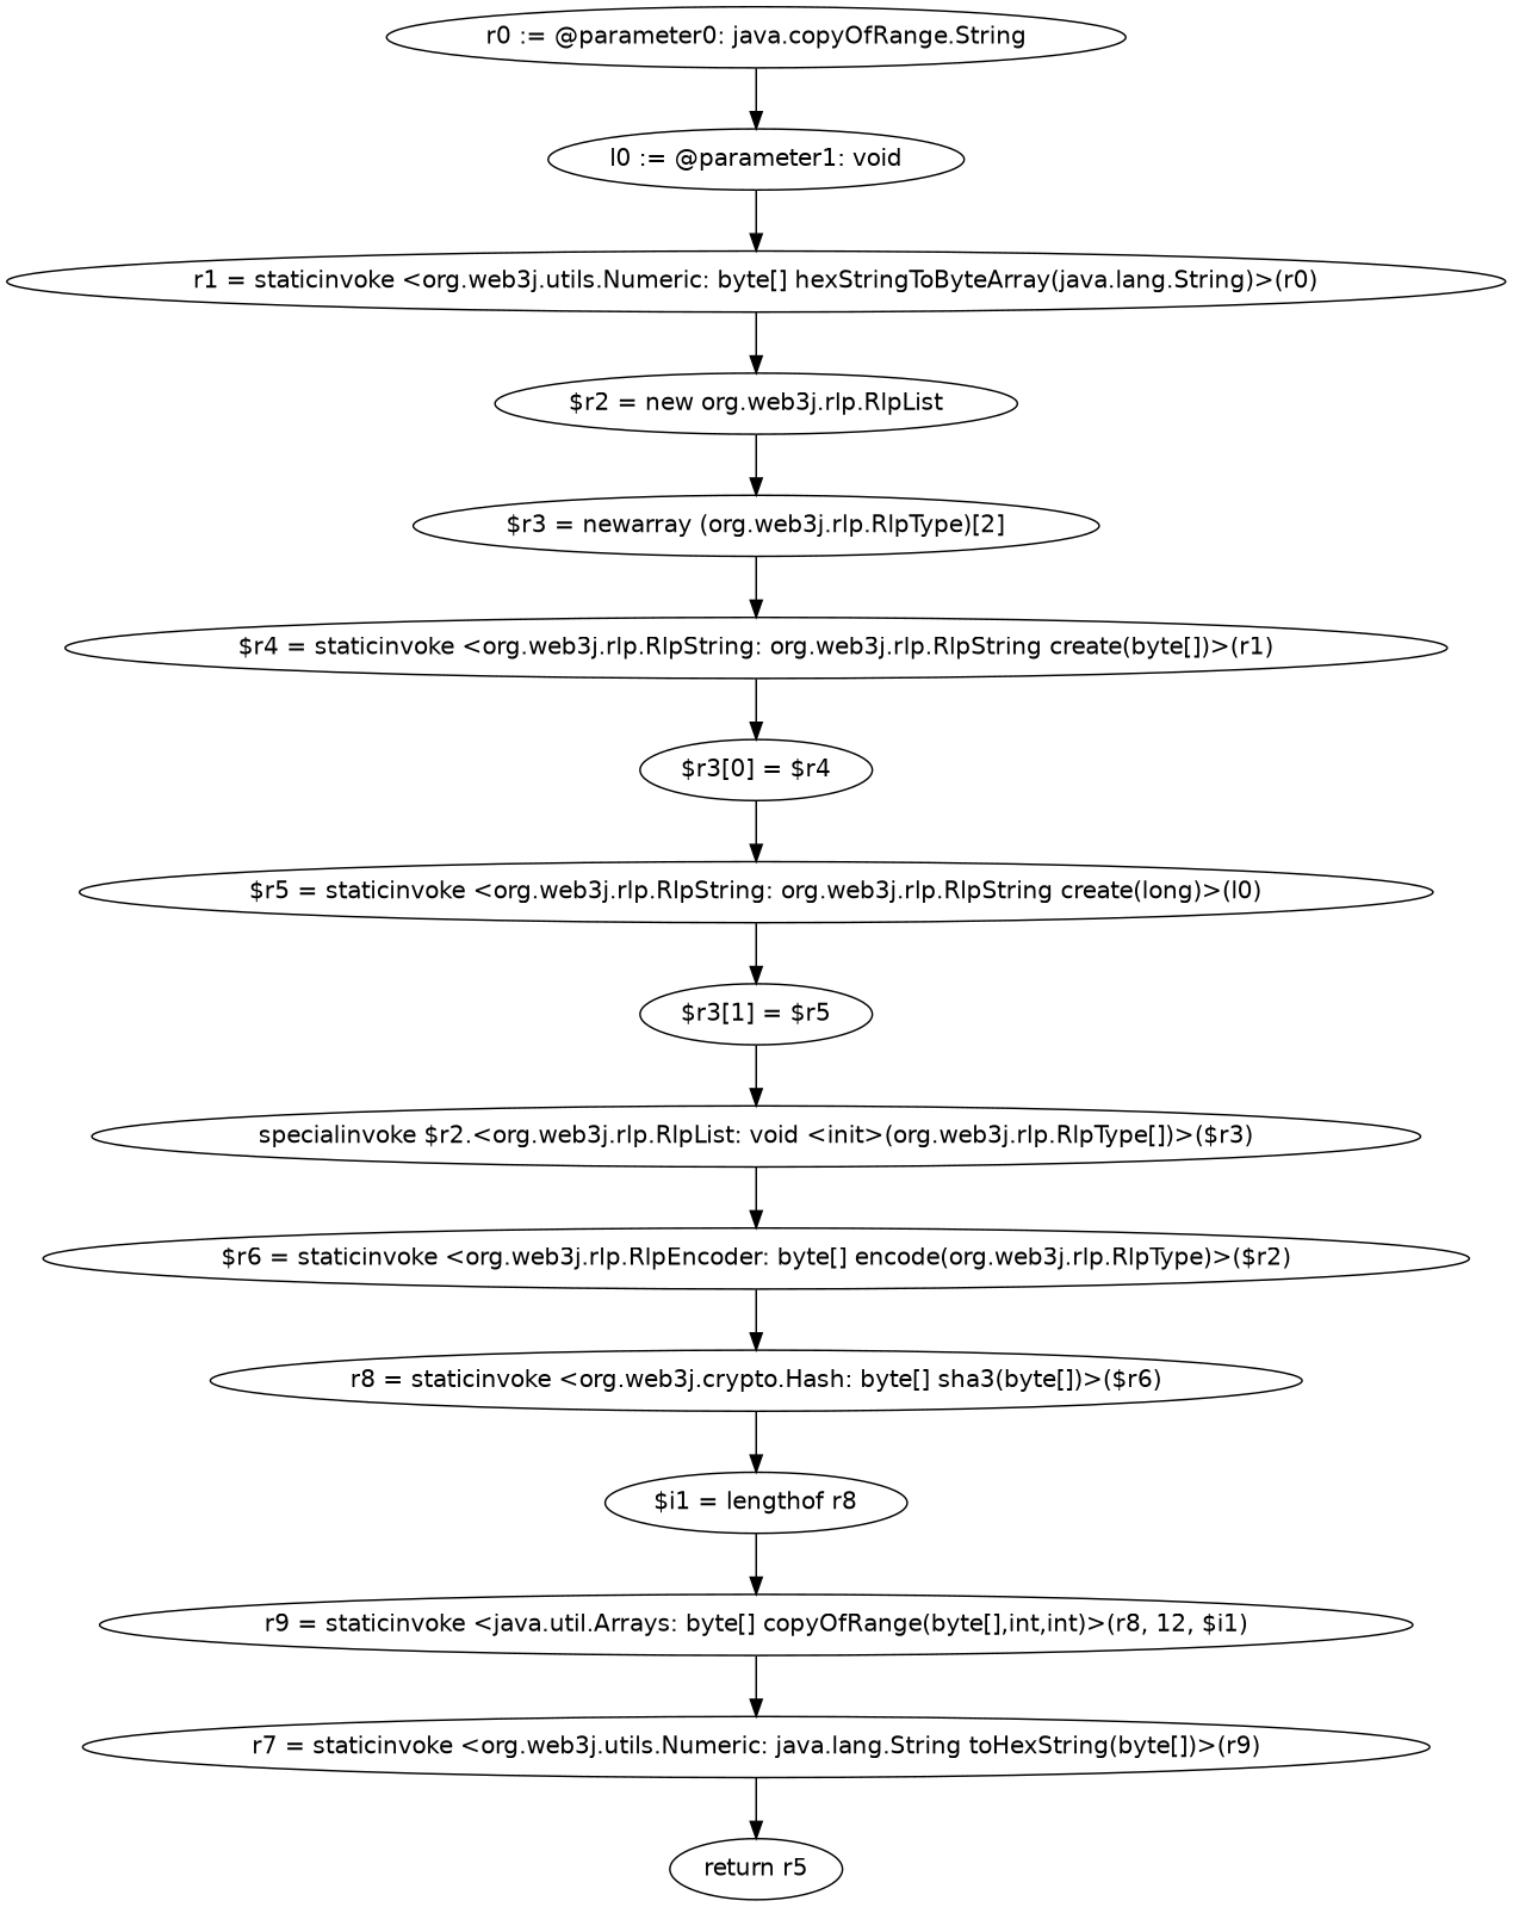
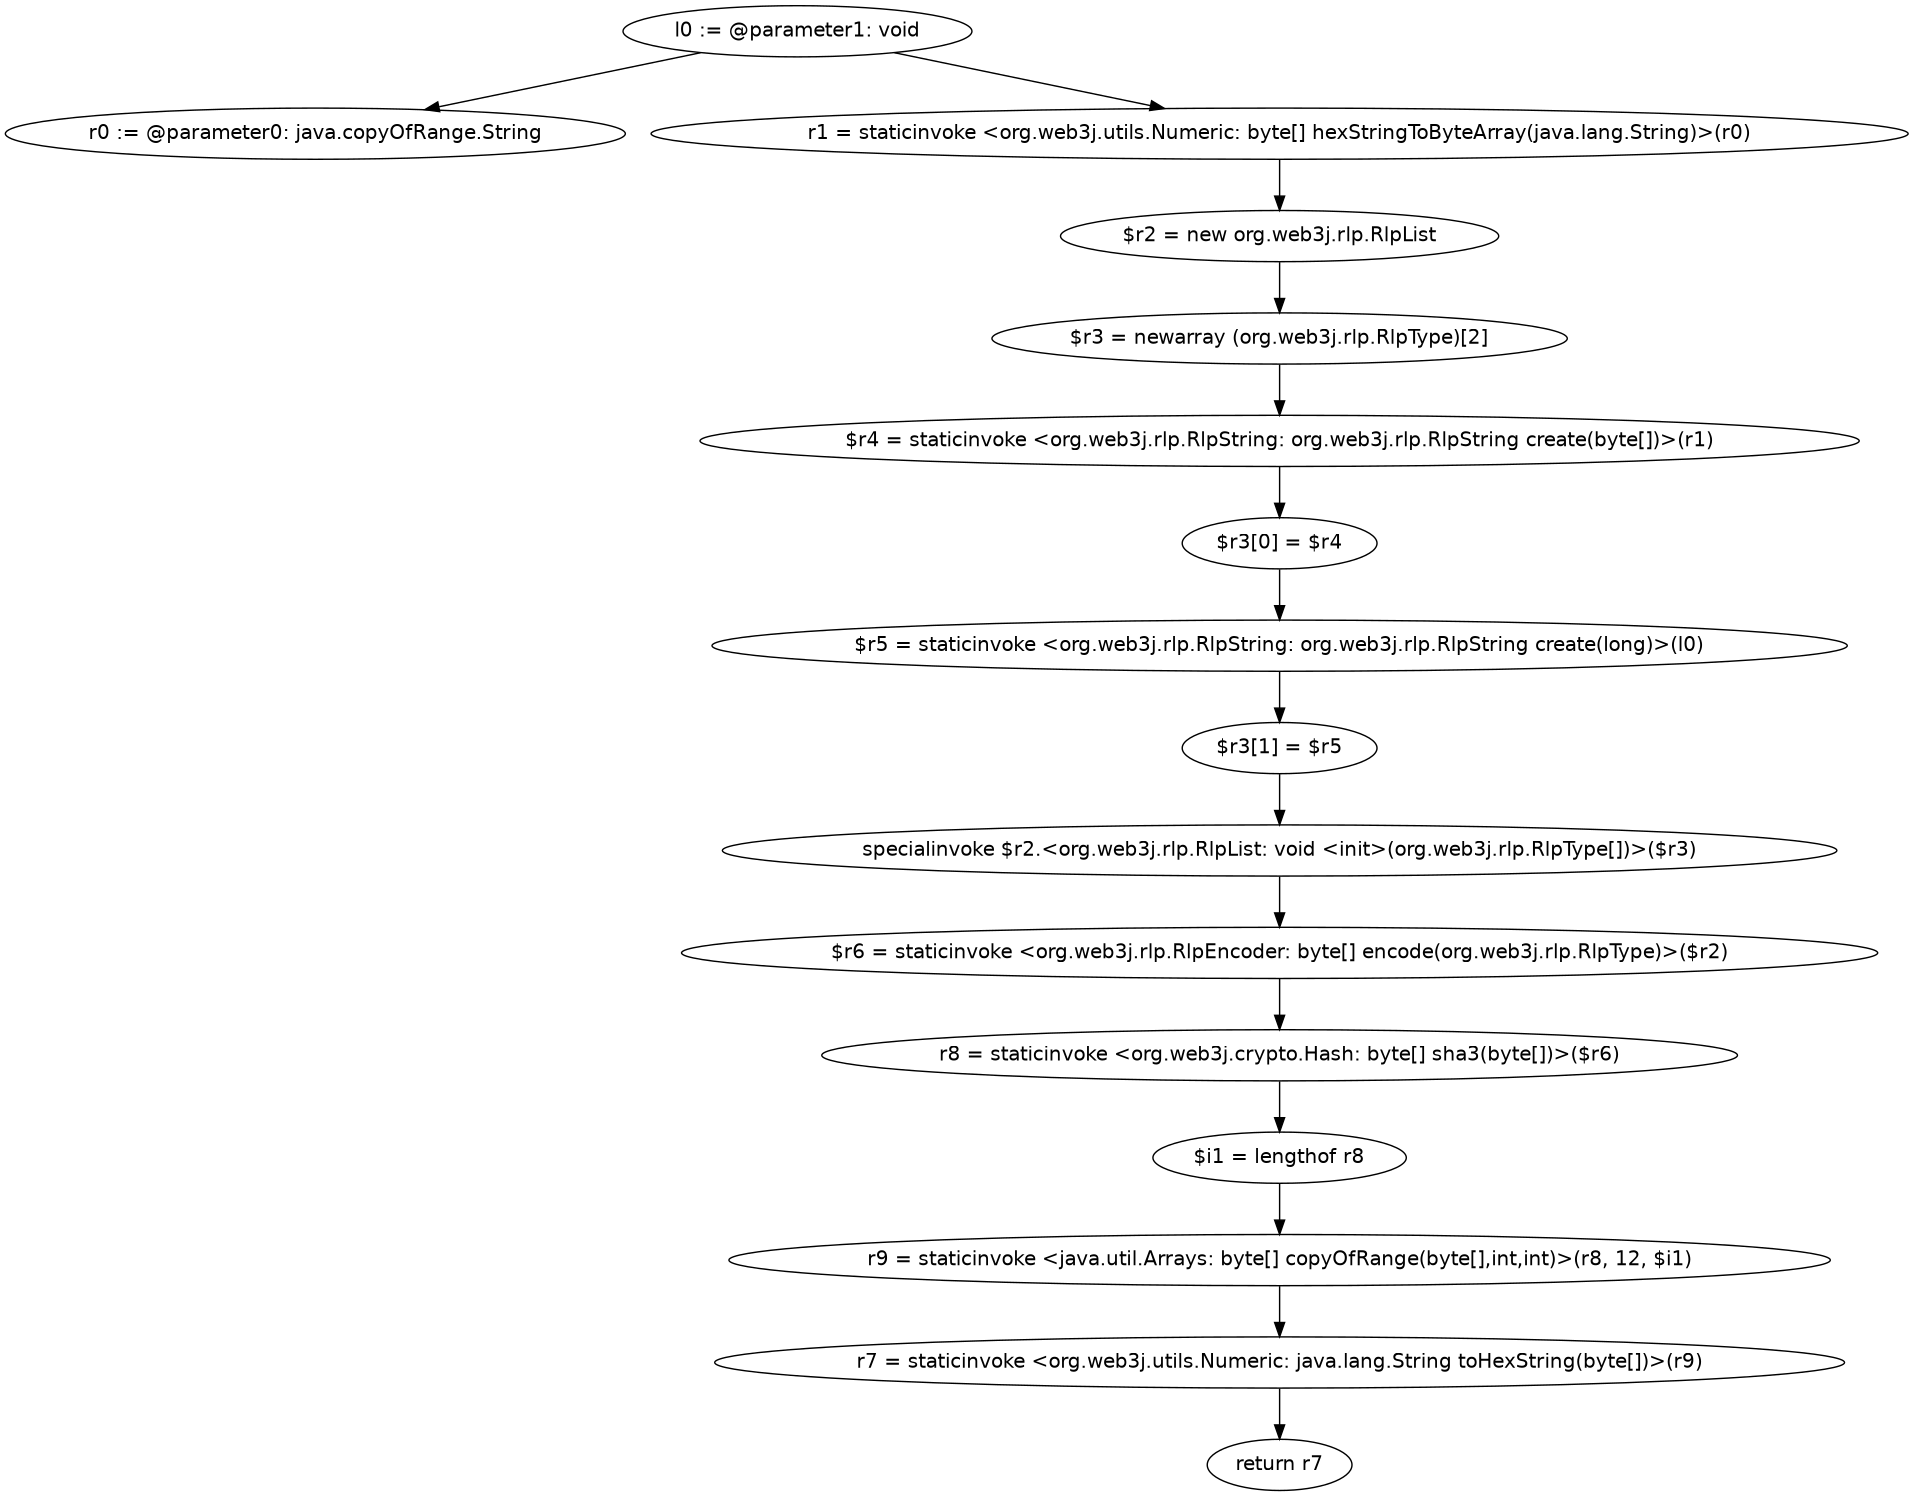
  digraph {
    fontname="DejaVu Sans"
    node [fontname="DejaVu Sans"]
    edge [fontname="DejaVu Sans"]
    n1 [label="r0 := @parameter0: java.copyOfRange.String"]
    n2 [label="l0 := @parameter1: void"]
    "r1 = staticinvoke <org.web3j.utils.Numeric: byte[] hexStringToByteArray(java.lang.String)>(r0)"
    "$r2 = new org.web3j.rlp.RlpList"
    "$r3 = newarray (org.web3j.rlp.RlpType)[2]"
    "$r4 = staticinvoke <org.web3j.rlp.RlpString: org.web3j.rlp.RlpString create(byte[])>(r1)"
    "$r3[0] = $r4"
    "$r5 = staticinvoke <org.web3j.rlp.RlpString: org.web3j.rlp.RlpString create(long)>(l0)"
    "$r3[1] = $r5"
    "specialinvoke $r2.<org.web3j.rlp.RlpList: void <init>(org.web3j.rlp.RlpType[])>($r3)"
    "$r6 = staticinvoke <org.web3j.rlp.RlpEncoder: byte[] encode(org.web3j.rlp.RlpType)>($r2)"
    "r8 = staticinvoke <org.web3j.crypto.Hash: byte[] sha3(byte[])>($r6)"
    "$i1 = lengthof r8"
    "r9 = staticinvoke <java.util.Arrays: byte[] copyOfRange(byte[],int,int)>(r8, 12, $i1)"
    "r7 = staticinvoke <org.web3j.utils.Numeric: java.lang.String toHexString(byte[])>(r9)"
-   "return r7" [label="return r5"]
-   n1 -> n2
+   "return r7"
+   n2 -> n1
    n2 -> "r1 = staticinvoke <org.web3j.utils.Numeric: byte[] hexStringToByteArray(java.lang.String)>(r0)"
    "r1 = staticinvoke <org.web3j.utils.Numeric: byte[] hexStringToByteArray(java.lang.String)>(r0)" -> "$r2 = new org.web3j.rlp.RlpList"
    "$r2 = new org.web3j.rlp.RlpList" -> "$r3 = newarray (org.web3j.rlp.RlpType)[2]"
    "$r3 = newarray (org.web3j.rlp.RlpType)[2]" -> "$r4 = staticinvoke <org.web3j.rlp.RlpString: org.web3j.rlp.RlpString create(byte[])>(r1)"
    "$r4 = staticinvoke <org.web3j.rlp.RlpString: org.web3j.rlp.RlpString create(byte[])>(r1)" -> "$r3[0] = $r4"
    "$r3[0] = $r4" -> "$r5 = staticinvoke <org.web3j.rlp.RlpString: org.web3j.rlp.RlpString create(long)>(l0)"
    "$r5 = staticinvoke <org.web3j.rlp.RlpString: org.web3j.rlp.RlpString create(long)>(l0)" -> "$r3[1] = $r5"
    "$r3[1] = $r5" -> "specialinvoke $r2.<org.web3j.rlp.RlpList: void <init>(org.web3j.rlp.RlpType[])>($r3)"
    "specialinvoke $r2.<org.web3j.rlp.RlpList: void <init>(org.web3j.rlp.RlpType[])>($r3)" -> "$r6 = staticinvoke <org.web3j.rlp.RlpEncoder: byte[] encode(org.web3j.rlp.RlpType)>($r2)"
    "$r6 = staticinvoke <org.web3j.rlp.RlpEncoder: byte[] encode(org.web3j.rlp.RlpType)>($r2)" -> "r8 = staticinvoke <org.web3j.crypto.Hash: byte[] sha3(byte[])>($r6)"
    "r8 = staticinvoke <org.web3j.crypto.Hash: byte[] sha3(byte[])>($r6)" -> "$i1 = lengthof r8"
    "$i1 = lengthof r8" -> "r9 = staticinvoke <java.util.Arrays: byte[] copyOfRange(byte[],int,int)>(r8, 12, $i1)"
    "r9 = staticinvoke <java.util.Arrays: byte[] copyOfRange(byte[],int,int)>(r8, 12, $i1)" -> "r7 = staticinvoke <org.web3j.utils.Numeric: java.lang.String toHexString(byte[])>(r9)"
    "r7 = staticinvoke <org.web3j.utils.Numeric: java.lang.String toHexString(byte[])>(r9)" -> "return r7"
  }
